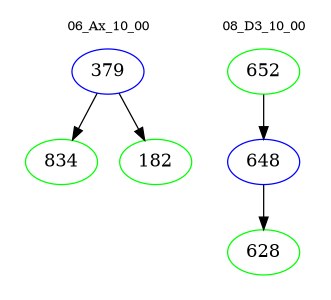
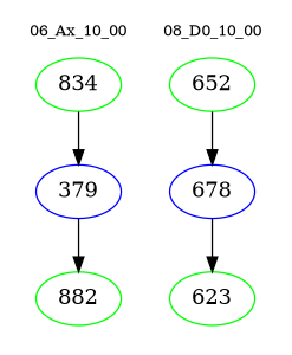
  digraph {
    node [color=green]
    edge [color=black]
    n1 [color=blue label=379]
    n2 [label=834]
-   n3 [label=182]
-   n4 [color=blue label=648]
-   n5 [label=628]
+   n3 [label=882]
+   n4 [color=blue label=678]
+   n5 [label=623]
    n6 [label=652]
    subgraph cluster_1 {
      color=white
      fontsize=10
      label="06_Ax_10_00"
      n1
      n2
      n3
    }
    subgraph cluster_2 {
      color=white
      fontsize=10
-     label="08_D3_10_00"
+     label="08_D0_10_00"
      n4
      n5
      n6
    }
-   n1 -> n2
+   n2 -> n1
    n1 -> n3
    n4 -> n5
    n6 -> n4
  }
